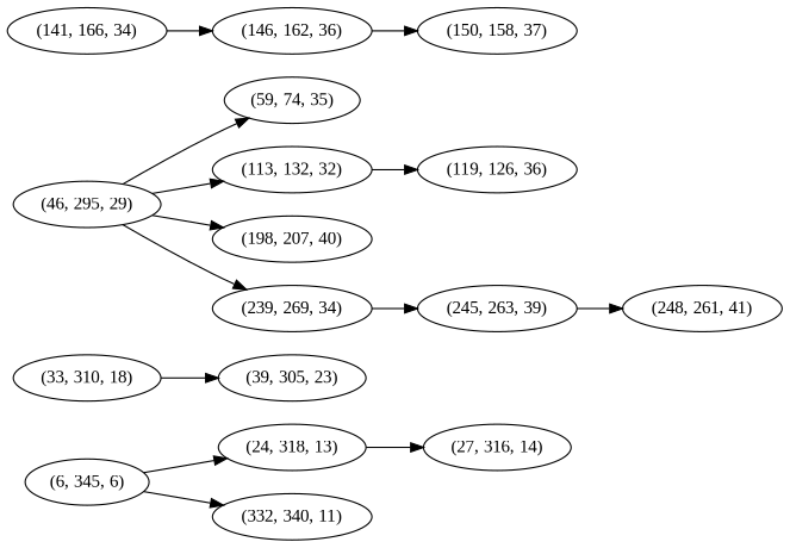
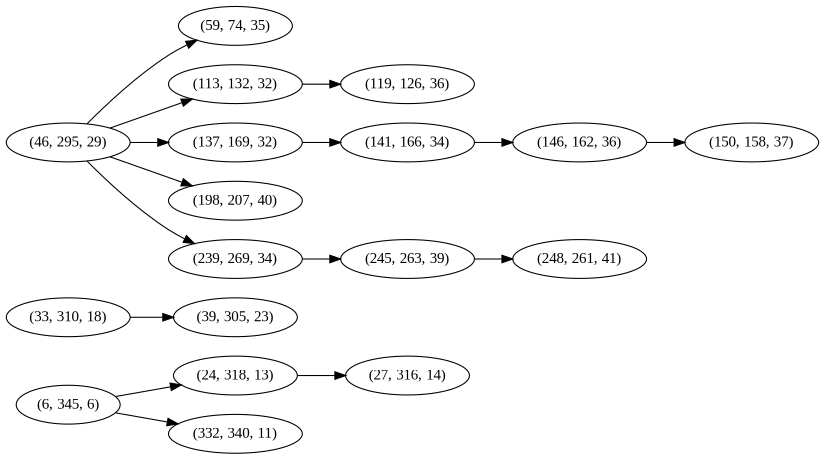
  digraph {
    fontname="Liberation Serif"
    rankdir=LR
    node [fontname="Liberation Serif"]
    edge [fontname="Liberation Serif"]
    "(6, 345, 6)"
    "(24, 318, 13)"
    "(332, 340, 11)"
    "(27, 316, 14)"
    "(33, 310, 18)"
    "(39, 305, 23)"
    "(46, 295, 29)"
    "(59, 74, 35)"
    "(113, 132, 32)"
+   "(137, 169, 32)"
    "(198, 207, 40)"
    "(239, 269, 34)"
    "(119, 126, 36)"
    "(141, 166, 34)"
    "(245, 263, 39)"
    "(146, 162, 36)"
    "(150, 158, 37)"
    "(248, 261, 41)"
    "(6, 345, 6)" -> "(24, 318, 13)"
    "(6, 345, 6)" -> "(332, 340, 11)"
    "(24, 318, 13)" -> "(27, 316, 14)"
    "(33, 310, 18)" -> "(39, 305, 23)"
    "(46, 295, 29)" -> "(59, 74, 35)"
    "(46, 295, 29)" -> "(113, 132, 32)"
+   "(46, 295, 29)" -> "(137, 169, 32)"
    "(46, 295, 29)" -> "(198, 207, 40)"
    "(46, 295, 29)" -> "(239, 269, 34)"
    "(113, 132, 32)" -> "(119, 126, 36)"
+   "(137, 169, 32)" -> "(141, 166, 34)"
    "(239, 269, 34)" -> "(245, 263, 39)"
    "(141, 166, 34)" -> "(146, 162, 36)"
    "(245, 263, 39)" -> "(248, 261, 41)"
    "(146, 162, 36)" -> "(150, 158, 37)"
  }
